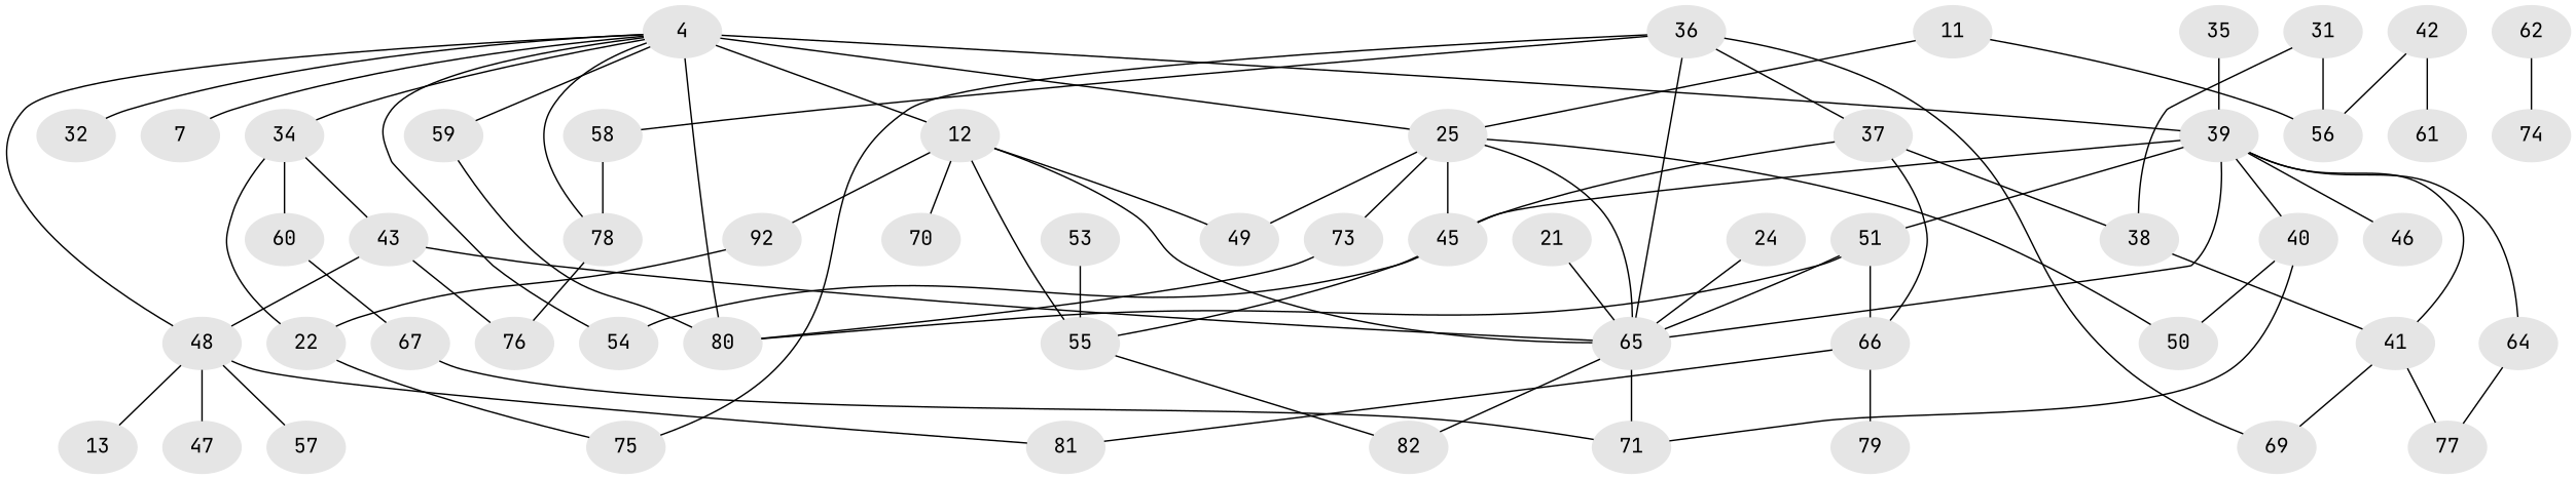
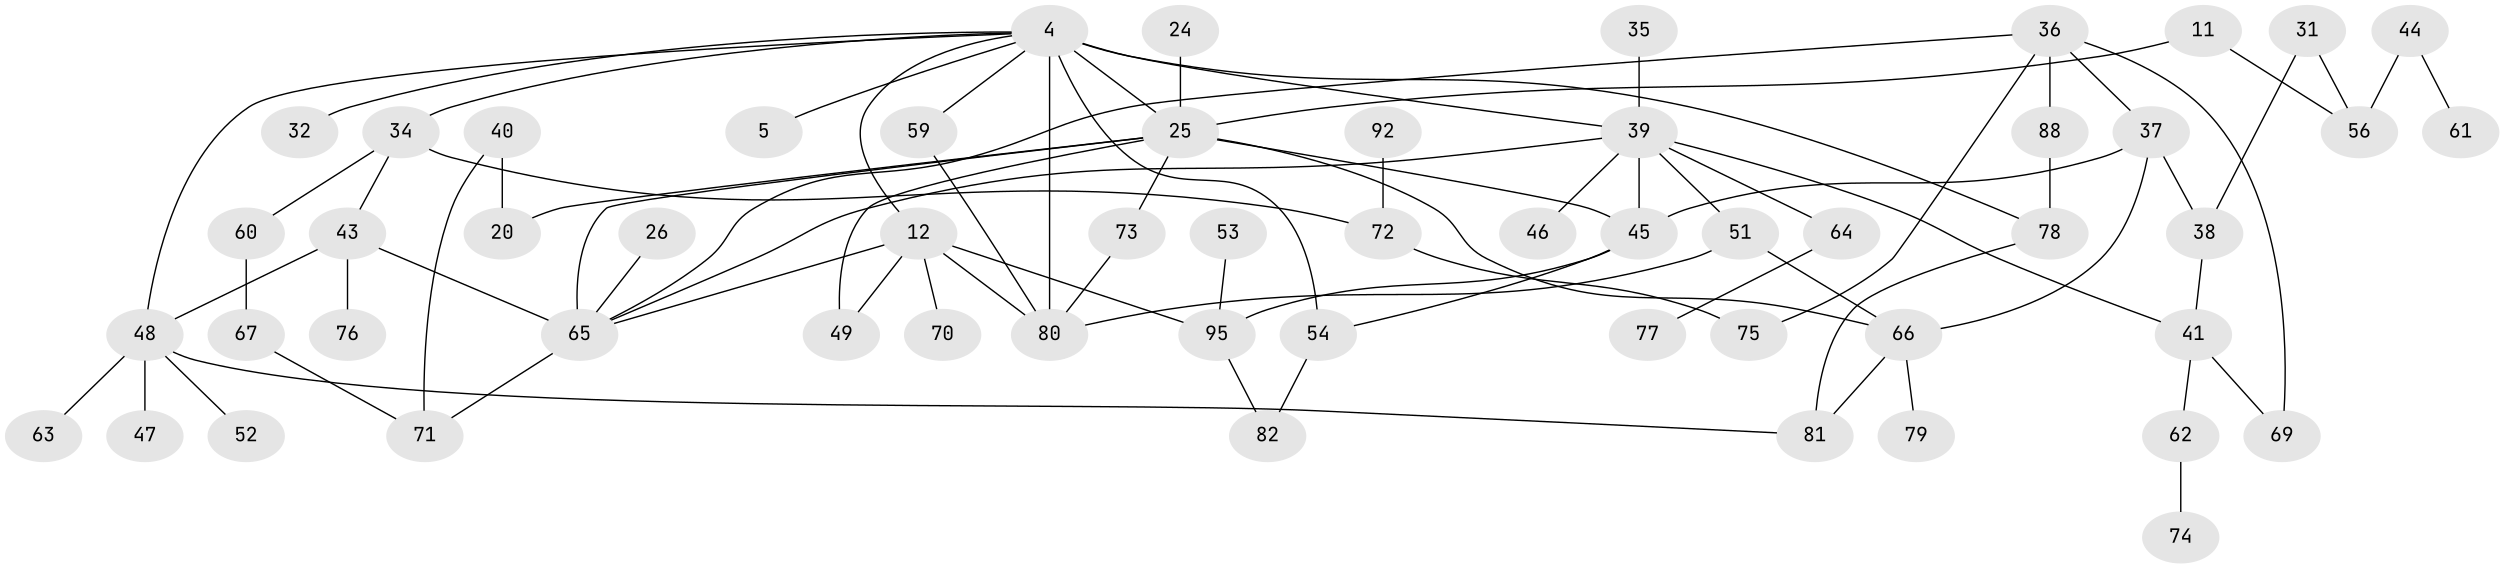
  graph {
    fontname="JetBrains Mono"
    node [color=gray90 fontname="JetBrains Mono" style=filled]
    edge [fontname="JetBrains Mono"]
    4 [super="+2+1"]
-   7
+   7 [label=5]
    n3 [label=12 super="+20+10"]
    25 [super="+9"]
    32
    34
    39 [super="+14+8+28"]
    48 [super="+5"]
    54
    78
    80 [super="+42"]
    59
    49 [super="+33"]
    n14 [label=92]
-   55 [super="+27+23"]
+   55 [super="+27+23" label=95]
    65 [super="+18+29+16"]
    70
    45 [super="+17"]
-   50
+   50 [label=20]
    66 [super="+30"]
    73
    43 [super="+21+19"]
    60
-   72 [label=22]
+   72
    41
    40
    46
    51
    64
    47
-   57
-   63 [label=13]
+   57 [label=52]
+   63
    81
    11
    56 [super="+13"]
    82
    71
    24
    79
-   26 [label=21]
+   26
    31
    38
    76
    67
    75
    35
    36
    37
-   58
+   58 [label=88]
    69
    62
    77
    74
-   44 [label=42]
+   44
    61
    53
    4 -- 7
    4 -- n3 [weight=2]
    4 -- 25 [weight=2]
    4 -- 32
    4 -- 34
    4 -- 39
    4 -- 48
    4 -- 54
    4 -- 78
    4 -- 80 [weight=3]
    4 -- 59
    n3 -- 49
-   n3 -- n14
+   n3 -- 80
    n3 -- 55 [weight=2]
    n3 -- 65
    n3 -- 70
    25 -- 49
    25 -- 65 [weight=2]
    25 -- 45
    25 -- 50
+   25 -- 66
    25 -- 73
    34 -- 43
    34 -- 60
    34 -- 72
    39 -- 65
    39 -- 45
    39 -- 41
-   39 -- 40
    39 -- 46
    39 -- 51
    39 -- 64
    48 -- 47
    48 -- 57
    48 -- 63
    48 -- 81
-   78 -- 76
+   78 -- 81
    59 -- 80
    n14 -- 72
    55 -- 82
-   65 -- 82
+   54 -- 82
    65 -- 71
    45 -- 54
    45 -- 55
    66 -- 81
    66 -- 79
    73 -- 80
    43 -- 48
    43 -- 65 [weight=2]
    43 -- 76
    60 -- 67
    72 -- 75
    41 -- 69
-   41 -- 77
+   41 -- 62
    40 -- 50
    40 -- 71
    51 -- 80
-   51 -- 65
    51 -- 66
    64 -- 77
    11 -- 25
    11 -- 56
-   24 -- 65
+   24 -- 25
    26 -- 65
    31 -- 56
    31 -- 38
    38 -- 41
    67 -- 71
    35 -- 39
    36 -- 65
    36 -- 75
    36 -- 37
    36 -- 58
    36 -- 69
    37 -- 45
    37 -- 66
    37 -- 38
    58 -- 78
    62 -- 74
    44 -- 56
    44 -- 61
    53 -- 55
  }
